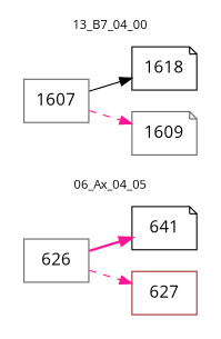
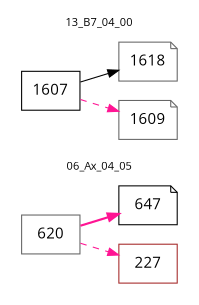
  digraph {
    fontname="Open Sans"
    rankdir=LR
    node [color=gray40 fontname="Open Sans" shape=box]
    edge [color=deeppink fontname="Open Sans" style=dashed]
-   n1 [label=626]
-   n2 [color=brown label=627]
-   n3 [color=black label=641 shape=note]
-   n4 [label=1607]
+   n1 [label=620]
+   n2 [color=brown label=227]
+   n3 [color=black label=647 shape=note]
+   n4 [color=black label=1607]
    n5 [label=1609 shape=note]
-   n6 [color=black label=1618 shape=note]
+   n6 [label=1618 shape=note]
    subgraph cluster_1 {
      color=white
      fontsize=10
      label="06_Ax_04_05"
      n1
      n2
      n3
    }
    subgraph cluster_2 {
      color=white
      fontsize=10
      label="13_B7_04_00"
      n4
      n5
      n6
    }
    n1 -> n2
    n1 -> n3 [style=bold]
    n4 -> n5
    n4 -> n6 [color=black style=solid]
  }
